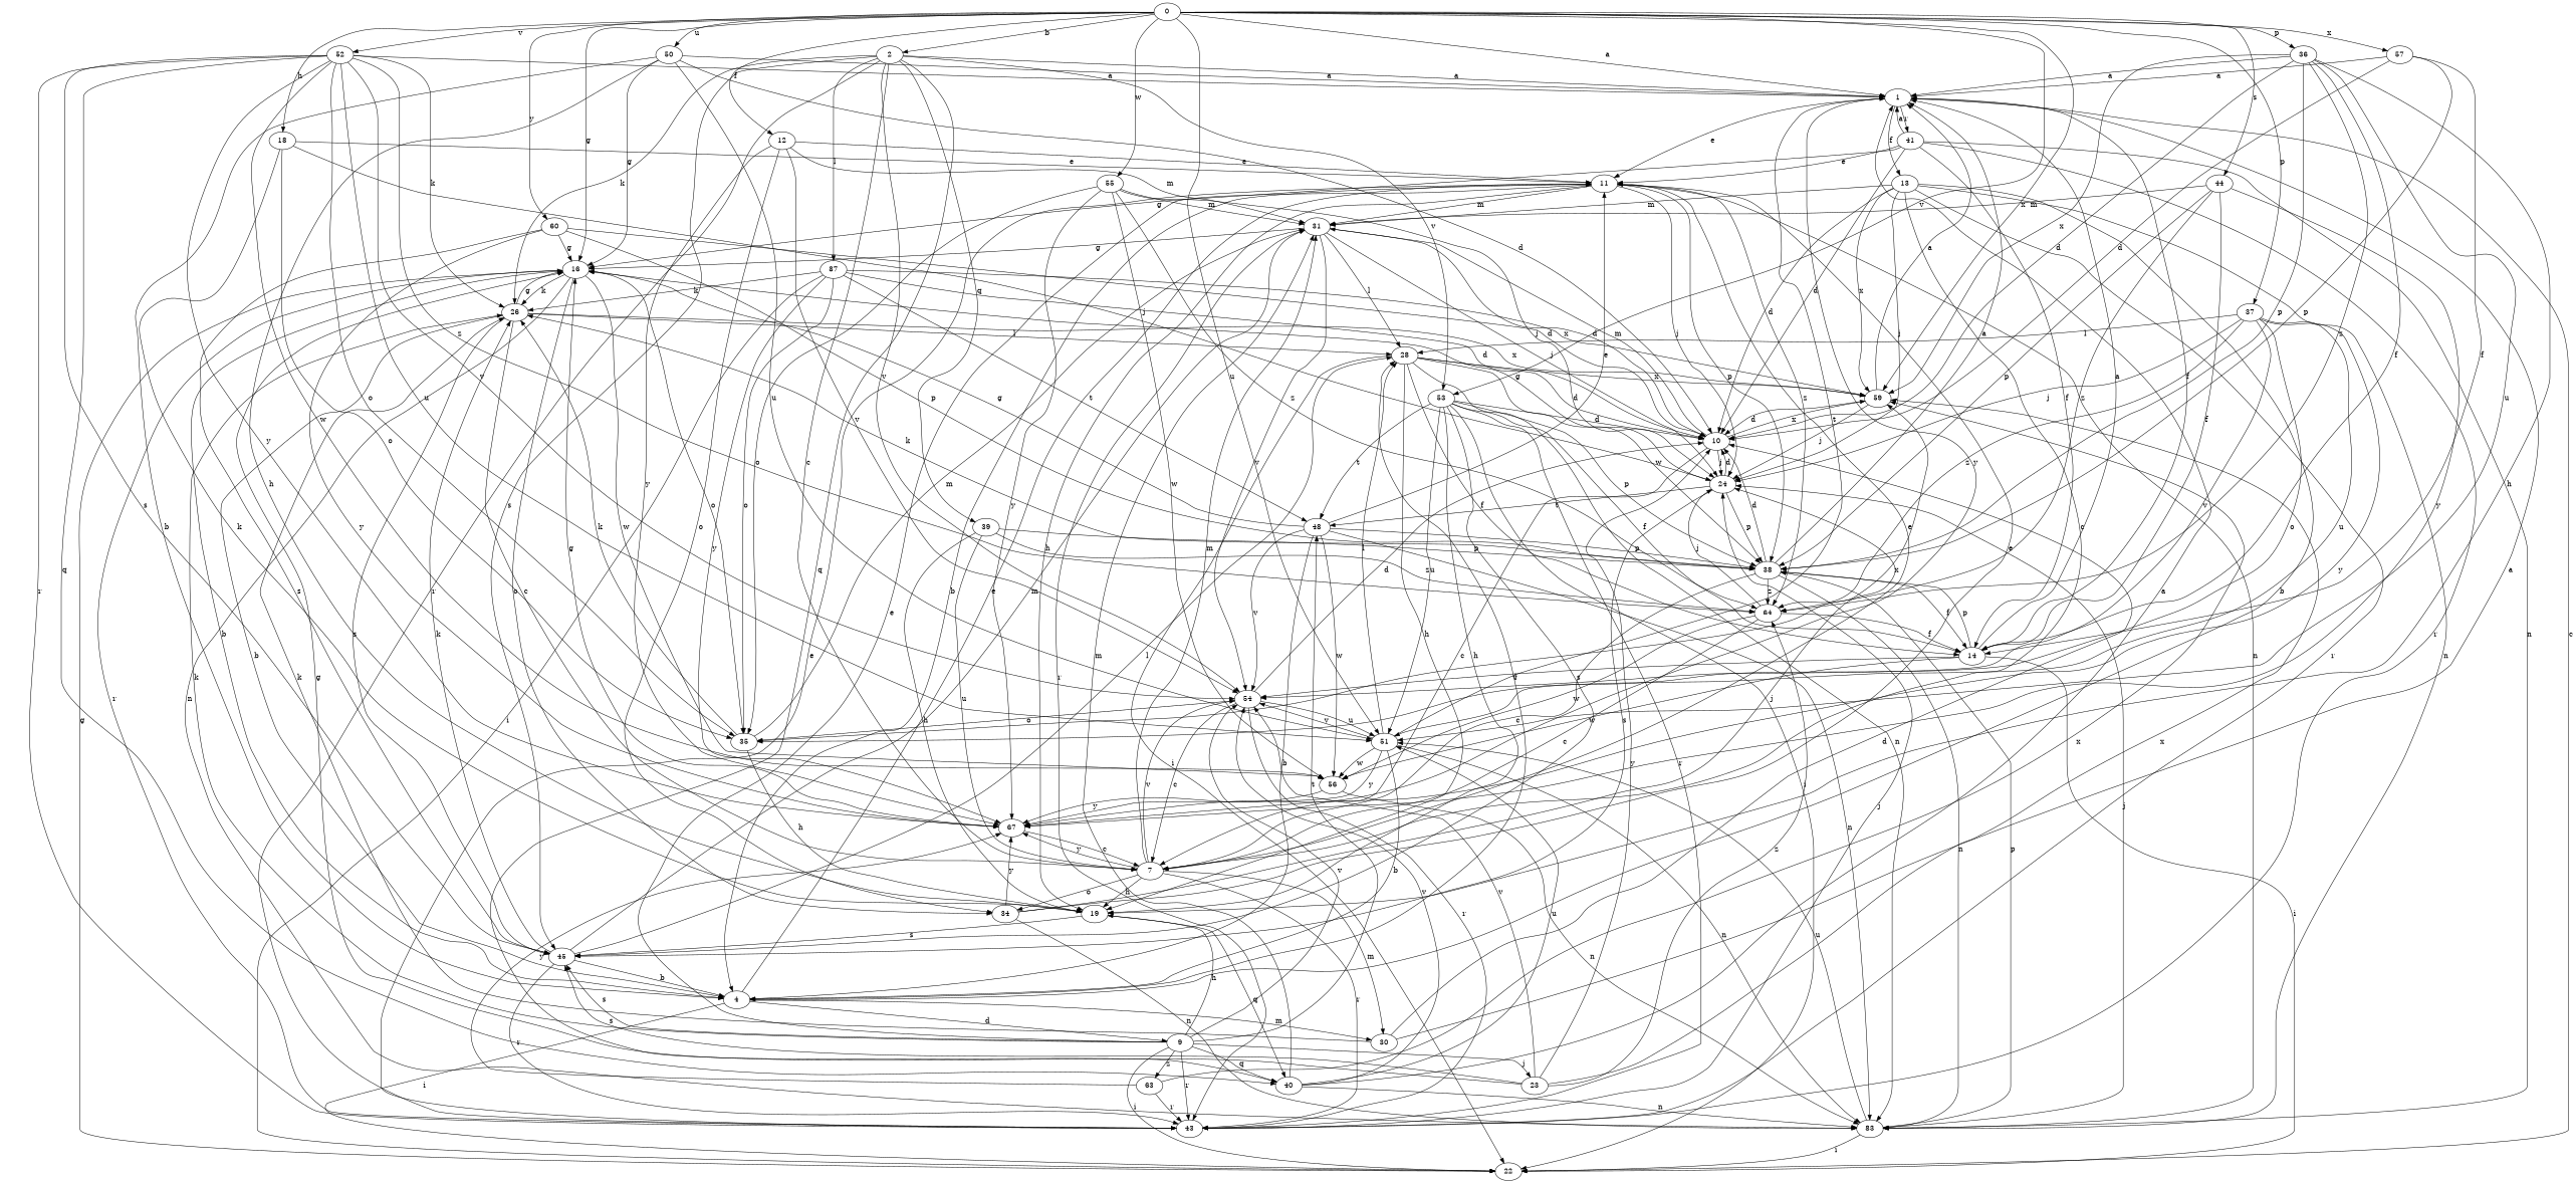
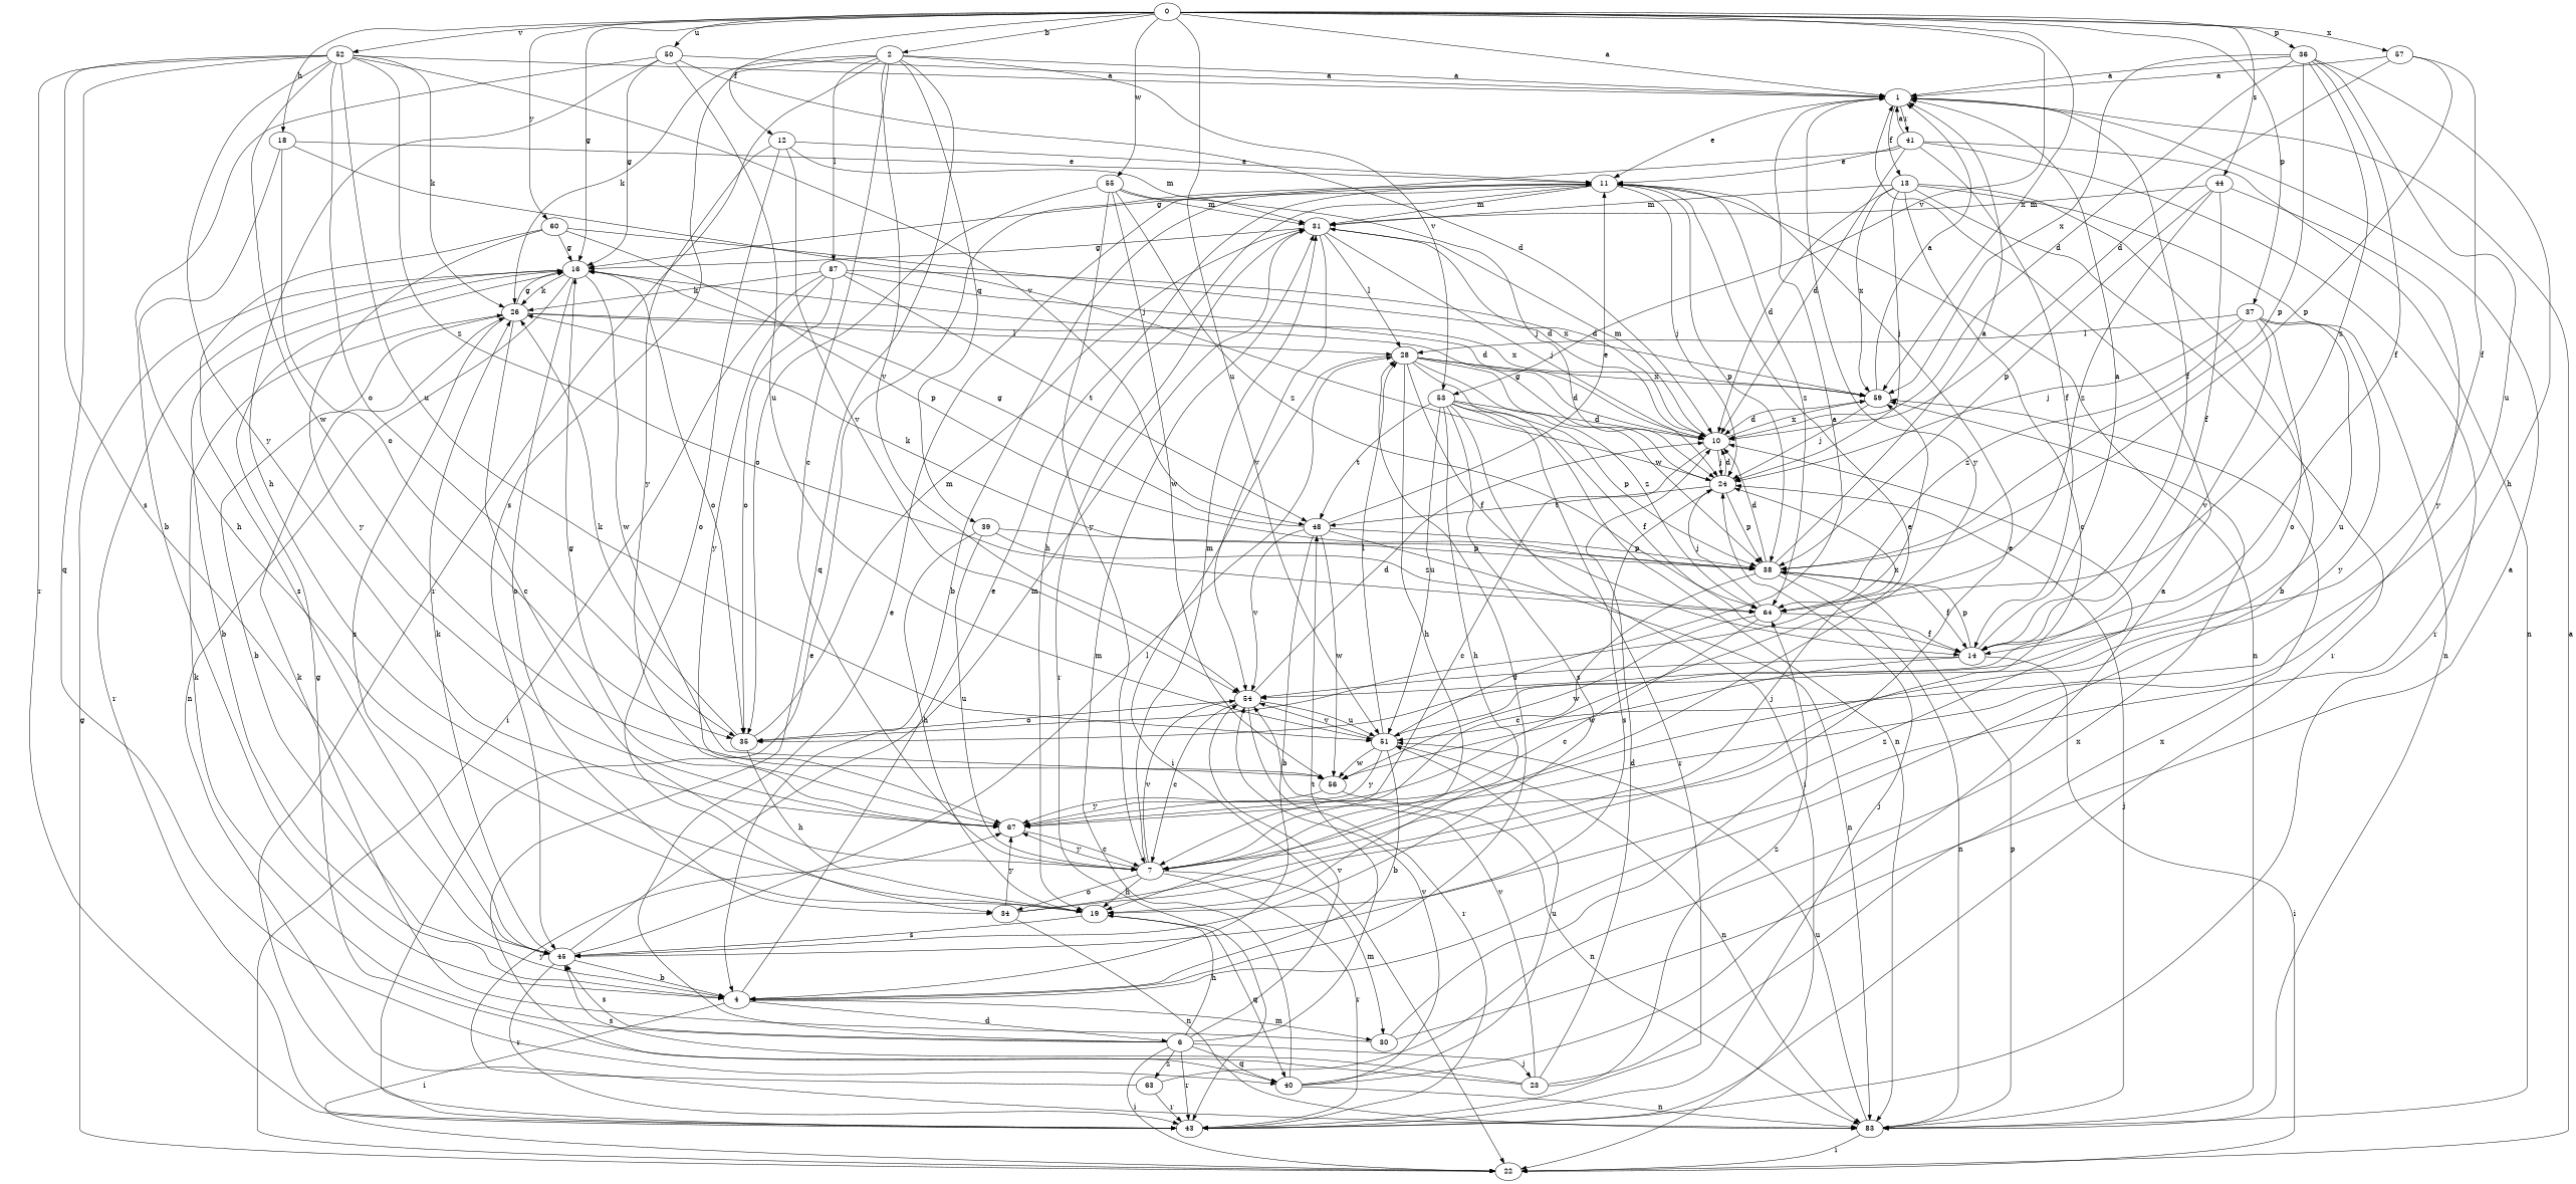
  strict digraph {
    0
    1
    2
    12
    16
    18
    36
    37
    44
    50
    51
    52
    53
    55
    57
    59
    60
    11
    13
    14
    41
    n22 [label=67]
    7
    26
    n25 [label=87]
    39
    40
    43
    45
    54
    31
    34
    4
    n34 [label=83]
    56
    35
    19
    24
    10
    38
    64
    28
    22
    48
    30
-   9
+   9 [label=6]
    23
    63
    0 -> 1 [label=a]
    0 -> 2 [label=b]
    0 -> 12 [label=f]
    0 -> 16 [label=g]
    0 -> 18 [label=h]
    0 -> 36 [label=p]
    0 -> 37 [label=p]
    0 -> 44 [label=s]
    0 -> 50 [label=u]
    0 -> 51 [label=u]
    0 -> 52 [label=v]
    0 -> 53 [label=v]
    0 -> 55 [label=w]
    0 -> 57 [label=x]
    0 -> 59 [label=x]
    0 -> 60 [label=y]
    1 -> 11 [label=e]
    1 -> 13 [label=f]
    1 -> 14 [label=f]
    1 -> 41 [label=r]
    1 -> n22 [label=y]
    2 -> 1 [label=a]
    2 -> 53 [label=v]
    2 -> 7 [label=c]
    2 -> 26 [label=k]
    2 -> n25 [label=l]
    2 -> 39 [label=q]
    2 -> 40 [label=q]
    2 -> 43 [label=r]
    2 -> 45 [label=s]
    2 -> 54 [label=v]
    12 -> 11 [label=e]
    12 -> n22 [label=y]
    12 -> 54 [label=v]
    12 -> 31 [label=m]
    12 -> 34 [label=o]
    16 -> 26 [label=k]
    16 -> 43 [label=r]
    16 -> 34 [label=o]
    16 -> 4 [label=b]
    16 -> n34 [label=n]
    16 -> 56 [label=w]
    16 -> 35 [label=o]
    18 -> 11 [label=e]
    18 -> 35 [label=o]
-   18 -> 19 [label=k]
+   18 -> 19 [label=h]
    18 -> 24 [label=j]
    36 -> 1 [label=a]
    36 -> 51 [label=u]
    36 -> 59 [label=x]
    36 -> 14 [label=f]
    36 -> 19 [label=h]
    36 -> 10 [label=d]
    36 -> 38 [label=p]
    36 -> 64 [label=z]
    37 -> 51 [label=u]
    37 -> n22 [label=y]
    37 -> 54 [label=v]
    37 -> 35 [label=o]
    37 -> 24 [label=j]
    37 -> 64 [label=z]
    37 -> 28 [label=l]
    44 -> 14 [label=f]
    44 -> n22 [label=y]
    44 -> 31 [label=m]
    44 -> 38 [label=p]
    44 -> 64 [label=z]
    50 -> 1 [label=a]
    50 -> 16 [label=g]
    50 -> 51 [label=u]
    50 -> 4 [label=b]
    50 -> 19 [label=h]
    50 -> 10 [label=d]
-   51 -> 1 [label=t]
+   51 -> 1 [label=a]
    51 -> n22 [label=y]
    51 -> 54 [label=v]
    51 -> 4 [label=b]
    51 -> n34 [label=n]
    51 -> 56 [label=w]
    51 -> 28 [label=l]
    52 -> 1 [label=a]
    52 -> 51 [label=u]
    52 -> n22 [label=y]
    52 -> 26 [label=k]
    52 -> 40 [label=q]
    52 -> 43 [label=r]
    52 -> 45 [label=s]
-   52 -> 54 [label=v]
+   52 -> 48 [label=v]
    52 -> 56 [label=w]
    52 -> 35 [label=o]
    52 -> 64 [label=z]
    53 -> 51 [label=u]
    53 -> 14 [label=f]
    53 -> 43 [label=r]
    53 -> 45 [label=s]
    53 -> 19 [label=h]
    53 -> 10 [label=d]
    53 -> 38 [label=p]
    53 -> 22 [label=i]
    53 -> 48 [label=t]
-   55 -> n22 [label=y]
+   55 -> 7 [label=y]
    55 -> 31 [label=m]
    55 -> 56 [label=w]
    55 -> 35 [label=o]
    55 -> 24 [label=j]
    55 -> 64 [label=z]
    57 -> 1 [label=a]
    57 -> 14 [label=f]
    57 -> 10 [label=d]
    57 -> 38 [label=p]
    59 -> 1 [label=a]
    59 -> 24 [label=j]
    59 -> 10 [label=d]
    60 -> 16 [label=g]
    60 -> n22 [label=y]
    60 -> 45 [label=s]
    60 -> 10 [label=d]
    60 -> 38 [label=p]
    11 -> 31 [label=m]
    11 -> 4 [label=b]
    11 -> n34 [label=n]
    11 -> 19 [label=h]
    11 -> 24 [label=j]
    11 -> 38 [label=p]
    11 -> 64 [label=z]
    13 -> 59 [label=x]
    13 -> 7 [label=c]
    13 -> 43 [label=r]
    13 -> 31 [label=m]
    13 -> 4 [label=b]
    13 -> n34 [label=n]
    13 -> 24 [label=j]
    13 -> 10 [label=d]
    14 -> 1 [label=a]
    14 -> 54 [label=v]
    14 -> 56 [label=w]
    14 -> 38 [label=p]
    14 -> 22 [label=i]
    41 -> 1 [label=a]
    41 -> 16 [label=g]
    41 -> 11 [label=e]
    41 -> 14 [label=f]
    41 -> 43 [label=r]
    41 -> n34 [label=n]
    41 -> 10 [label=d]
    n22 -> 16 [label=g]
    n22 -> 7 [label=c]
    7 -> 11 [label=e]
    7 -> n22 [label=y]
    7 -> 43 [label=r]
    7 -> 54 [label=v]
    7 -> 31 [label=m]
    7 -> 34 [label=o]
    7 -> 19 [label=h]
    7 -> 30 [label=m]
    26 -> 16 [label=g]
    26 -> 59 [label=x]
    26 -> 7 [label=c]
    26 -> 45 [label=s]
    26 -> 4 [label=b]
    26 -> 28 [label=l]
    n25 -> 59 [label=x]
    n25 -> n22 [label=y]
    n25 -> 26 [label=k]
    n25 -> 35 [label=o]
    n25 -> 10 [label=d]
    n25 -> 22 [label=i]
    n25 -> 48 [label=t]
    39 -> 7 [label=u]
    39 -> 19 [label=h]
    39 -> 38 [label=p]
    39 -> 64 [label=z]
    40 -> 1 [label=a]
    40 -> 51 [label=u]
    40 -> 54 [label=v]
    40 -> 31 [label=m]
    40 -> n34 [label=n]
    43 -> 11 [label=e]
    43 -> 24 [label=j]
    45 -> 26 [label=k]
    45 -> 43 [label=r]
    45 -> 31 [label=m]
    45 -> 4 [label=b]
    45 -> 28 [label=l]
    54 -> 51 [label=u]
    54 -> 7 [label=c]
    54 -> 43 [label=r]
    54 -> 35 [label=o]
    54 -> 10 [label=d]
    31 -> 16 [label=g]
    31 -> 43 [label=r]
    31 -> 54 [label=v]
    31 -> 24 [label=j]
    31 -> 10 [label=d]
    31 -> 28 [label=l]
    34 -> 11 [label=e]
    34 -> n22 [label=y]
    34 -> n34 [label=n]
    34 -> 24 [label=j]
    4 -> 11 [label=e]
    4 -> 28 [label=l]
    4 -> 22 [label=i]
    4 -> 30 [label=m]
    4 -> 9 [label=d]
    n34 -> 51 [label=u]
    n34 -> 24 [label=j]
    n34 -> 38 [label=p]
    n34 -> 22 [label=i]
    56 -> n22 [label=y]
    56 -> n34 [label=n]
    35 -> 59 [label=x]
    35 -> 26 [label=k]
    35 -> 31 [label=m]
    35 -> 19 [label=h]
    19 -> 40 [label=q]
    19 -> 45 [label=s]
    24 -> 16 [label=g]
    24 -> 45 [label=s]
    24 -> 10 [label=d]
    24 -> 38 [label=p]
    24 -> 48 [label=t]
    10 -> 59 [label=x]
    10 -> 7 [label=c]
    10 -> 31 [label=m]
    10 -> 24 [label=j]
    38 -> 1 [label=a]
    38 -> 14 [label=f]
    38 -> 7 [label=c]
    38 -> 26 [label=k]
    38 -> n34 [label=n]
    38 -> 10 [label=d]
-   38 -> 64 [label=z]
+   28 -> 64 [label=z]
    64 -> 14 [label=f]
    64 -> 7 [label=c]
    64 -> 56 [label=w]
    64 -> 24 [label=j]
    28 -> 59 [label=x]
    28 -> 14 [label=f]
    28 -> n34 [label=n]
    28 -> 19 [label=h]
    28 -> 10 [label=d]
    28 -> 38 [label=w]
    28 -> 22 [label=i]
-   22 -> 1 [label=c]
+   22 -> 1 [label=a]
    22 -> 16 [label=g]
    48 -> 16 [label=g]
    48 -> 11 [label=e]
    48 -> 54 [label=v]
    48 -> 4 [label=b]
    48 -> n34 [label=n]
    48 -> 56 [label=w]
    48 -> 38 [label=p]
    30 -> 1 [label=a]
    30 -> 26 [label=k]
-   30 -> 10 [label=d]
+   30 -> 10 [label=z]
    9 -> 11 [label=e]
    9 -> 26 [label=k]
    9 -> 40 [label=q]
    9 -> 43 [label=r]
    9 -> 45 [label=s]
    9 -> 54 [label=v]
    9 -> 19 [label=h]
    9 -> 22 [label=i]
    9 -> 48 [label=t]
    9 -> 23 [label=j]
    9 -> 63 [label=z]
    23 -> 16 [label=g]
    23 -> 59 [label=x]
    23 -> 45 [label=s]
    23 -> 54 [label=v]
-   23 -> 10 [label=y]
+   23 -> 10 [label=d]
    23 -> 64 [label=z]
    63 -> 59 [label=x]
    63 -> n22 [label=y]
    63 -> 43 [label=r]
  }
